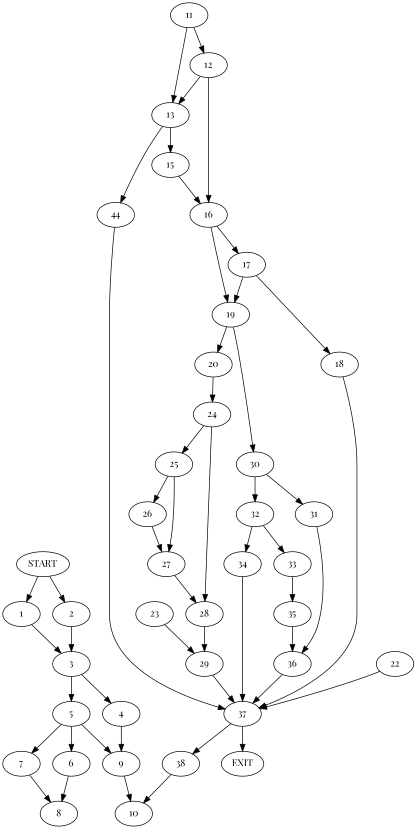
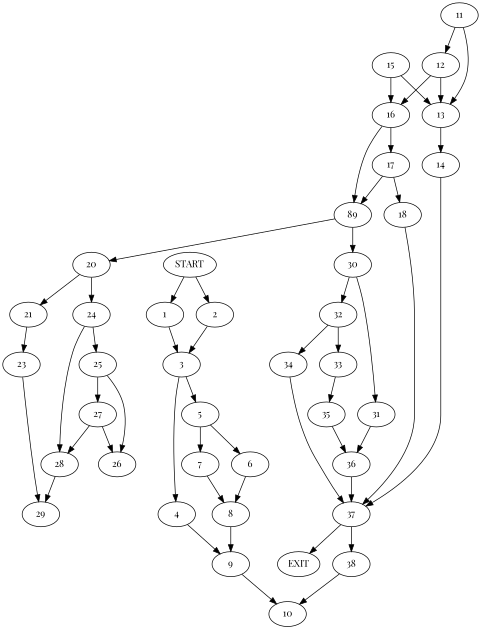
  digraph {
    fontname="Playfair Display"
    node [fontname="Playfair Display"]
    edge [fontname="Playfair Display"]
    n1 [label=START]
    1
    2
    3
    4
    5
    9
    6
    7
    10
    8
    11
    12
    13
    16
-   14 [label=44]
+   14
    15
    17
-   19
+   19 [label=89]
    37
    38
    n22 [label=EXIT]
    18
    20
    30
+   21
    24
    31
    32
    23
    25
    28
-   22
    29
    26
    27
    36
    33
    34
    35
    n1 -> 1
    n1 -> 2
    1 -> 3
    2 -> 3
    3 -> 4
    3 -> 5
    4 -> 9
    5 -> 6
    5 -> 7
    9 -> 10
    6 -> 8
    7 -> 8
-   5 -> 9
+   8 -> 9
    11 -> 12
    11 -> 13
    12 -> 13
    12 -> 16
    13 -> 14
-   13 -> 15
+   15 -> 13
    16 -> 17
    16 -> 19
    14 -> 37
    15 -> 16
    17 -> 19
    17 -> 18
    19 -> 20
    19 -> 30
    37 -> 38
    37 -> n22
    38 -> 10
    18 -> 37
+   20 -> 21
    20 -> 24
    30 -> 31
    30 -> 32
+   21 -> 23
    24 -> 25
    24 -> 28
    31 -> 36
    32 -> 33
    32 -> 34
    23 -> 29
    25 -> 26
    25 -> 27
    28 -> 29
-   22 -> 37
-   29 -> 37
-   26 -> 27
+   27 -> 26
    27 -> 28
    36 -> 37
    33 -> 35
    34 -> 37
    35 -> 36
  }
